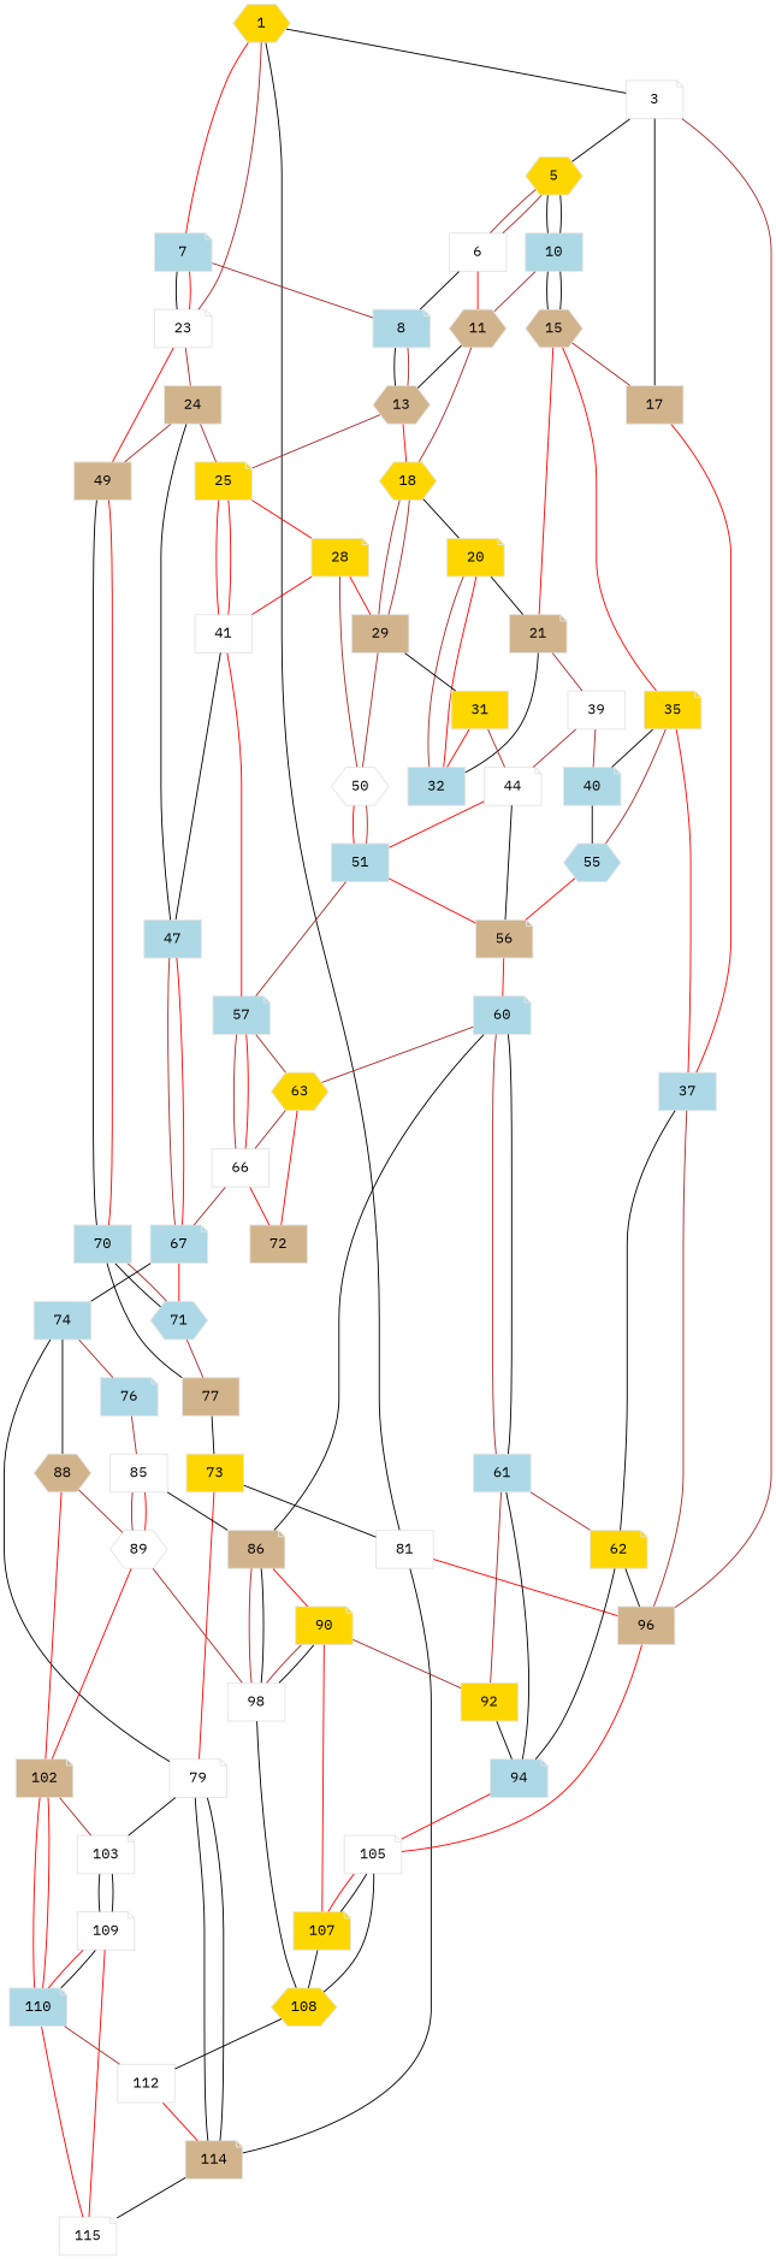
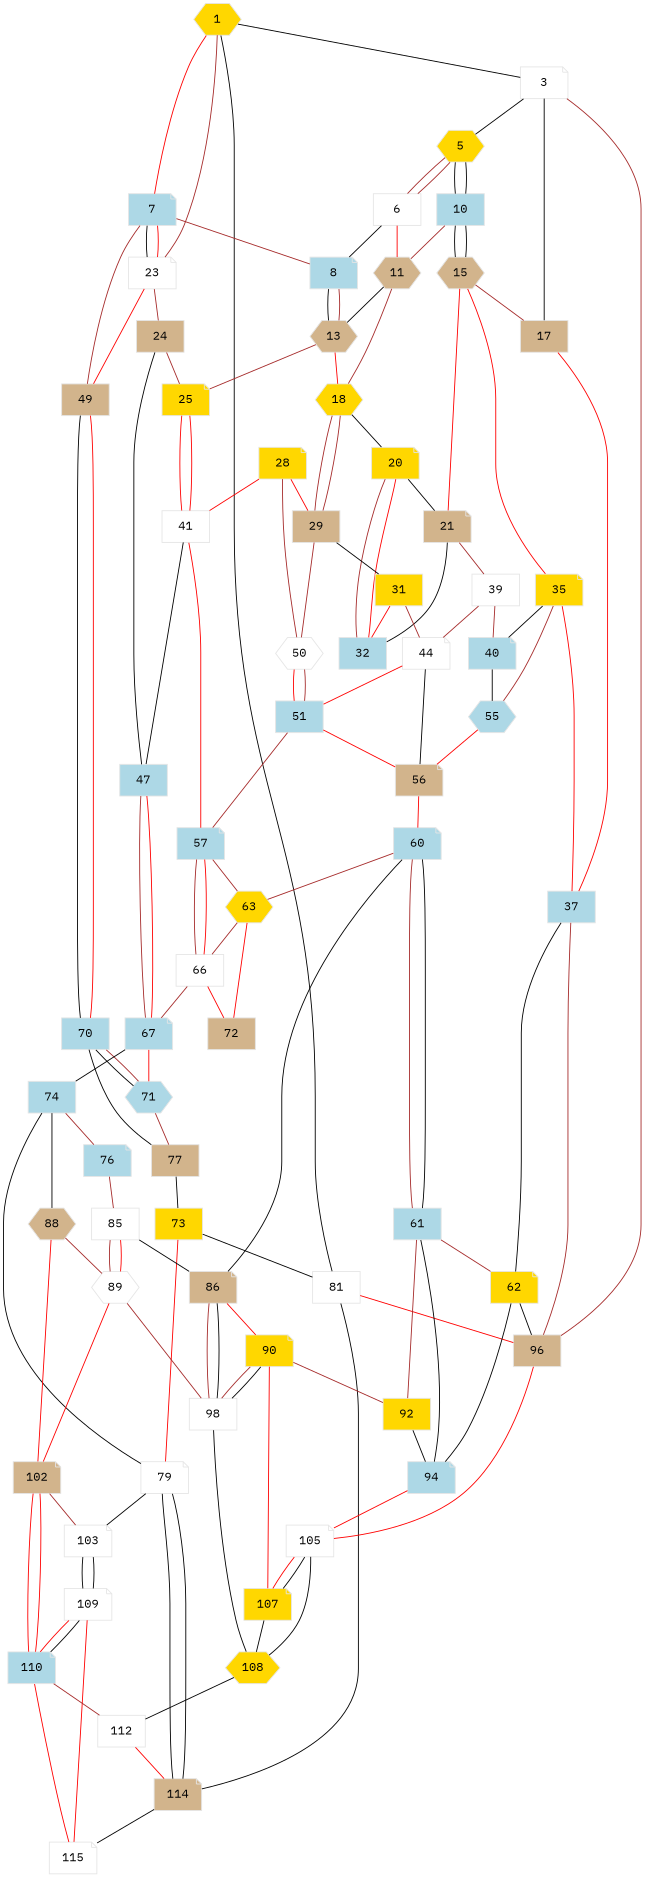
  graph {
    fontname="IBM Plex Mono"
    node [color=gray90 fillcolor=lightblue fontname="IBM Plex Mono" shape=note style=filled]
    edge [color=black fontname="IBM Plex Mono"]
    1 [fillcolor=gold shape=hexagon super="+2"]
    3 [fillcolor=white super="+4"]
    7
    23 [fillcolor=white super="+27"]
    81 [fillcolor=white shape=box]
    5 [fillcolor=gold shape=hexagon]
    17 [fillcolor=tan shape=box super="+34"]
    96 [fillcolor=tan shape=box super="+97"]
    8
    24 [fillcolor=tan shape=box super="+46"]
    49 [fillcolor=tan shape=box]
    114 [fillcolor=tan super="+116"]
    6 [fillcolor=white shape=box super="+9"]
    10 [shape=box]
    37 [shape=box super="+38"]
    105 [fillcolor=white super="+106"]
    11 [fillcolor=tan shape=hexagon super="+12"]
    15 [fillcolor=tan shape=hexagon super="+16"]
    13 [fillcolor=tan shape=hexagon super="+14"]
    18 [fillcolor=gold shape=hexagon super="+19"]
    25 [fillcolor=gold super="+26"]
    21 [fillcolor=tan super="+22"]
    35 [fillcolor=gold super="+36"]
    20 [fillcolor=gold]
    29 [fillcolor=tan shape=box super="+30"]
    28 [fillcolor=gold super="+42"]
    41 [fillcolor=white shape=box super="+48"]
    32 [shape=box super="+33"]
    39 [fillcolor=white shape=box super="+45"]
    40 [super="+54"]
    55 [shape=hexagon]
    62 [fillcolor=gold super="+95"]
    50 [fillcolor=white shape=hexagon]
    31 [fillcolor=gold shape=box super="+43"]
    44 [fillcolor=white super="+53"]
    47 [shape=box]
    70 [shape=box]
    67 [super="+68"]
    57 [super="+58"]
    51 [shape=box super="+52"]
    56 [fillcolor=tan super="+59"]
    94 [super="+104"]
    63 [fillcolor=gold shape=hexagon super="+64"]
    66 [fillcolor=white shape=box super="+69"]
    60 [super="+65"]
    71 [shape=hexagon]
    74 [shape=box super="+75"]
    77 [fillcolor=tan shape=box super="+83"]
    61 [shape=box super="+93"]
    86 [fillcolor=tan super="+87"]
    72 [fillcolor=tan shape=box super="+73"]
    92 [fillcolor=gold shape=box]
    90 [fillcolor=gold super="+91"]
    98 [fillcolor=white shape=box super="+100"]
    76 [super="+84"]
    79 [fillcolor=white super="+80"]
    88 [fillcolor=tan shape=hexagon super="+101"]
    n58 [fillcolor=gold label=73 shape=box super="+82"]
    85 [fillcolor=white shape=box]
    103 [fillcolor=white]
    89 [fillcolor=white shape=hexagon super="+99"]
    102 [fillcolor=tan]
    109 [fillcolor=white]
    115 [fillcolor=white]
    107 [fillcolor=gold]
    108 [fillcolor=gold shape=hexagon super="+113"]
    110 [super="+111"]
    112 [fillcolor=white shape=box]
    1 -- 3
    1 -- 7 [color=red]
    1 -- 23 [color=brown]
    1 -- 81
    3 -- 5
    3 -- 17 [weight=2]
    3 -- 96 [color=brown]
    7 -- 23
    7 -- 23 [color=red]
    7 -- 8 [color=brown]
    23 -- 24 [color=brown]
    23 -- 49 [color=red]
    81 -- 96 [color=red]
    81 -- 114
    5 -- 6 [color=brown]
    5 -- 6 [color=brown]
    5 -- 10
    5 -- 10
    17 -- 37 [color=red]
    96 -- 105 [color=red]
    8 -- 13
    8 -- 13 [color=brown]
-   24 -- 49 [color=brown]
+   7 -- 49 [color=brown]
    24 -- 25 [color=brown]
    24 -- 47
    49 -- 70
    49 -- 70 [color=red]
    114 -- 115
    6 -- 8
    6 -- 11 [color=red]
    10 -- 11 [color=brown]
    10 -- 15
    10 -- 15
    37 -- 96 [color=brown]
    37 -- 62
    105 -- 107 [color=red]
    105 -- 107
    105 -- 108
    11 -- 13
    11 -- 18 [color=brown]
    15 -- 17 [color=brown]
    15 -- 21 [color=red]
    15 -- 35 [color=red]
    13 -- 18 [color=red]
    13 -- 25 [color=brown]
    18 -- 20
    18 -- 29 [color=brown]
    18 -- 29 [color=brown]
-   25 -- 28 [color=red]
    25 -- 41 [color=red]
    25 -- 41 [color=red]
    21 -- 32
    21 -- 39 [color=brown]
    35 -- 37 [color=red]
    35 -- 40
    35 -- 55 [color=brown]
    20 -- 21
    20 -- 32 [color=brown]
    20 -- 32 [color=red]
    29 -- 50 [color=brown]
    29 -- 31
    28 -- 29 [color=red]
    28 -- 41 [color=red]
    28 -- 50 [color=brown]
    41 -- 47
    41 -- 57 [color=red]
    39 -- 40 [color=brown weight=2]
    39 -- 44 [color=brown]
    40 -- 55
    55 -- 56 [color=red]
    62 -- 96
    62 -- 94
    50 -- 51 [color=red]
    50 -- 51 [color=brown]
    31 -- 32 [color=red weight=2]
    31 -- 44 [color=brown]
    44 -- 51 [color=red]
    44 -- 56
    47 -- 67 [color=brown]
    47 -- 67 [color=red]
    70 -- 71
    70 -- 71 [color=brown]
    70 -- 77
    67 -- 71 [color=red]
    67 -- 74
    57 -- 63 [color=brown]
    57 -- 66 [color=brown]
    57 -- 66 [color=red]
    51 -- 57 [color=brown]
    51 -- 56 [color=red]
    56 -- 60 [color=red]
    94 -- 105 [color=red]
    63 -- 66 [color=brown]
    63 -- 72 [color=red]
    66 -- 67 [color=brown]
    66 -- 72 [color=red]
    60 -- 63 [color=brown]
    60 -- 61 [color=brown]
    60 -- 61
    60 -- 86
    71 -- 77 [color=brown]
    74 -- 76 [color=brown]
    74 -- 79
    74 -- 88
    77 -- n58 [weight=2]
    61 -- 62 [color=brown]
    61 -- 94
    61 -- 92 [color=brown]
    86 -- 90 [color=red]
    86 -- 98 [color=brown]
    86 -- 98
    92 -- 94
    90 -- 92 [color=brown]
    90 -- 98 [color=brown]
    90 -- 98
    90 -- 107 [color=red]
    98 -- 108
    76 -- 85 [color=brown]
    79 -- 114
    79 -- 114
    79 -- 103
    88 -- 89 [color=brown]
    88 -- 102 [color=red]
    n58 -- 81
    n58 -- 79 [color=red]
    85 -- 86
    85 -- 89 [color=brown]
    85 -- 89 [color=red]
    103 -- 109
    103 -- 109
    89 -- 98 [color=brown]
    89 -- 102 [color=red]
    102 -- 103 [color=brown]
    102 -- 110 [color=red]
    102 -- 110 [color=red]
    109 -- 115 [color=red]
    109 -- 110 [color=red]
    109 -- 110
    107 -- 108
    108 -- 112
    110 -- 115 [color=red]
    110 -- 112 [color=brown]
    112 -- 114 [color=red]
  }
